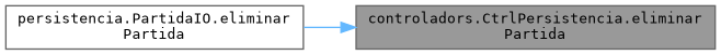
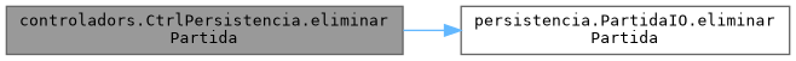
  digraph {
    rankdir=LR
    fontname="DejaVu Sans Mono"
    node [fontname="DejaVu Sans Mono" fontsize=10 shape=box style=filled]
    n1 [color=gray40 fillcolor=grey60 fontcolor=black height=0.2 label="controladors.CtrlPersistencia.eliminar\lPartida" width=0.4]
    n2 [color=grey40 fillcolor=white height=0.2 label="persistencia.PartidaIO.eliminar\lPartida" width=0.4]
-   n2 -> n1 [color=steelblue1 fontname="DejaVu Sans Mono" fontsize=10 labelfontname=Helvetica labelfontsize=10 style=solid]
+   n1 -> n2 [color=steelblue1 fontname="DejaVu Sans Mono" fontsize=10 labelfontname=Helvetica labelfontsize=10 style=solid]
  }
